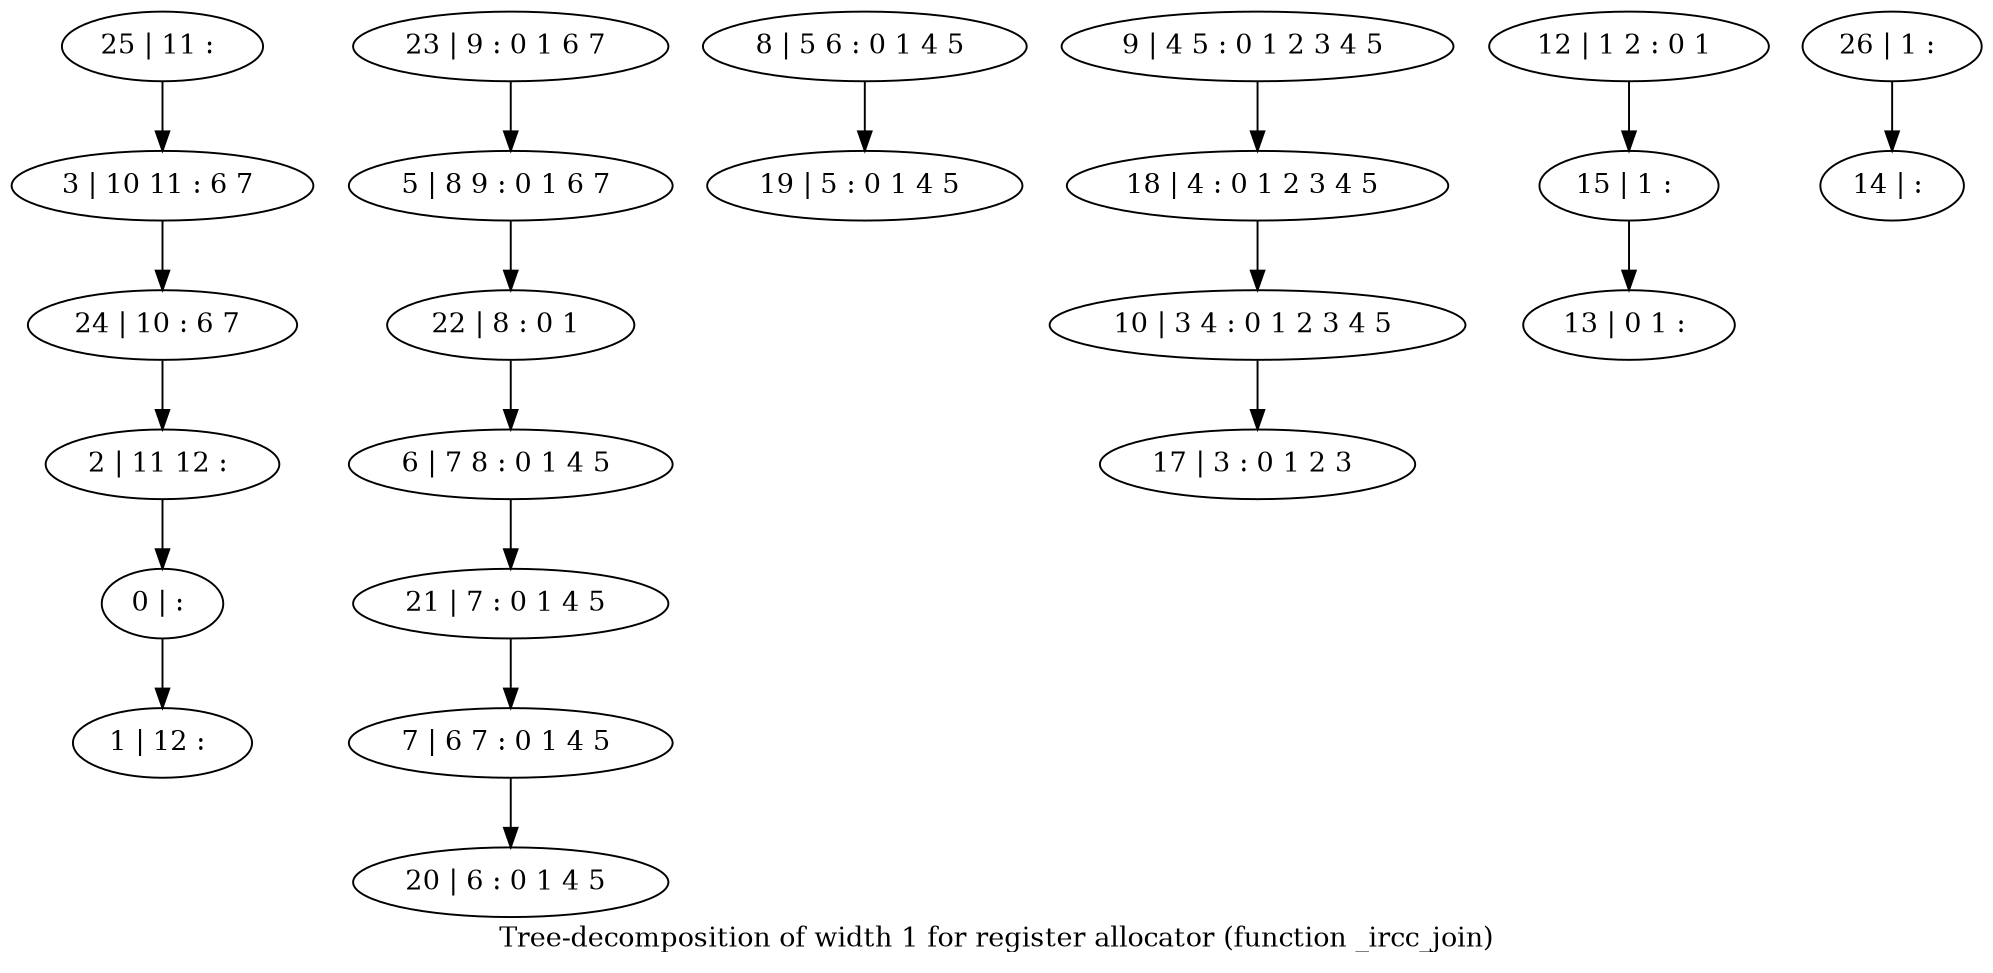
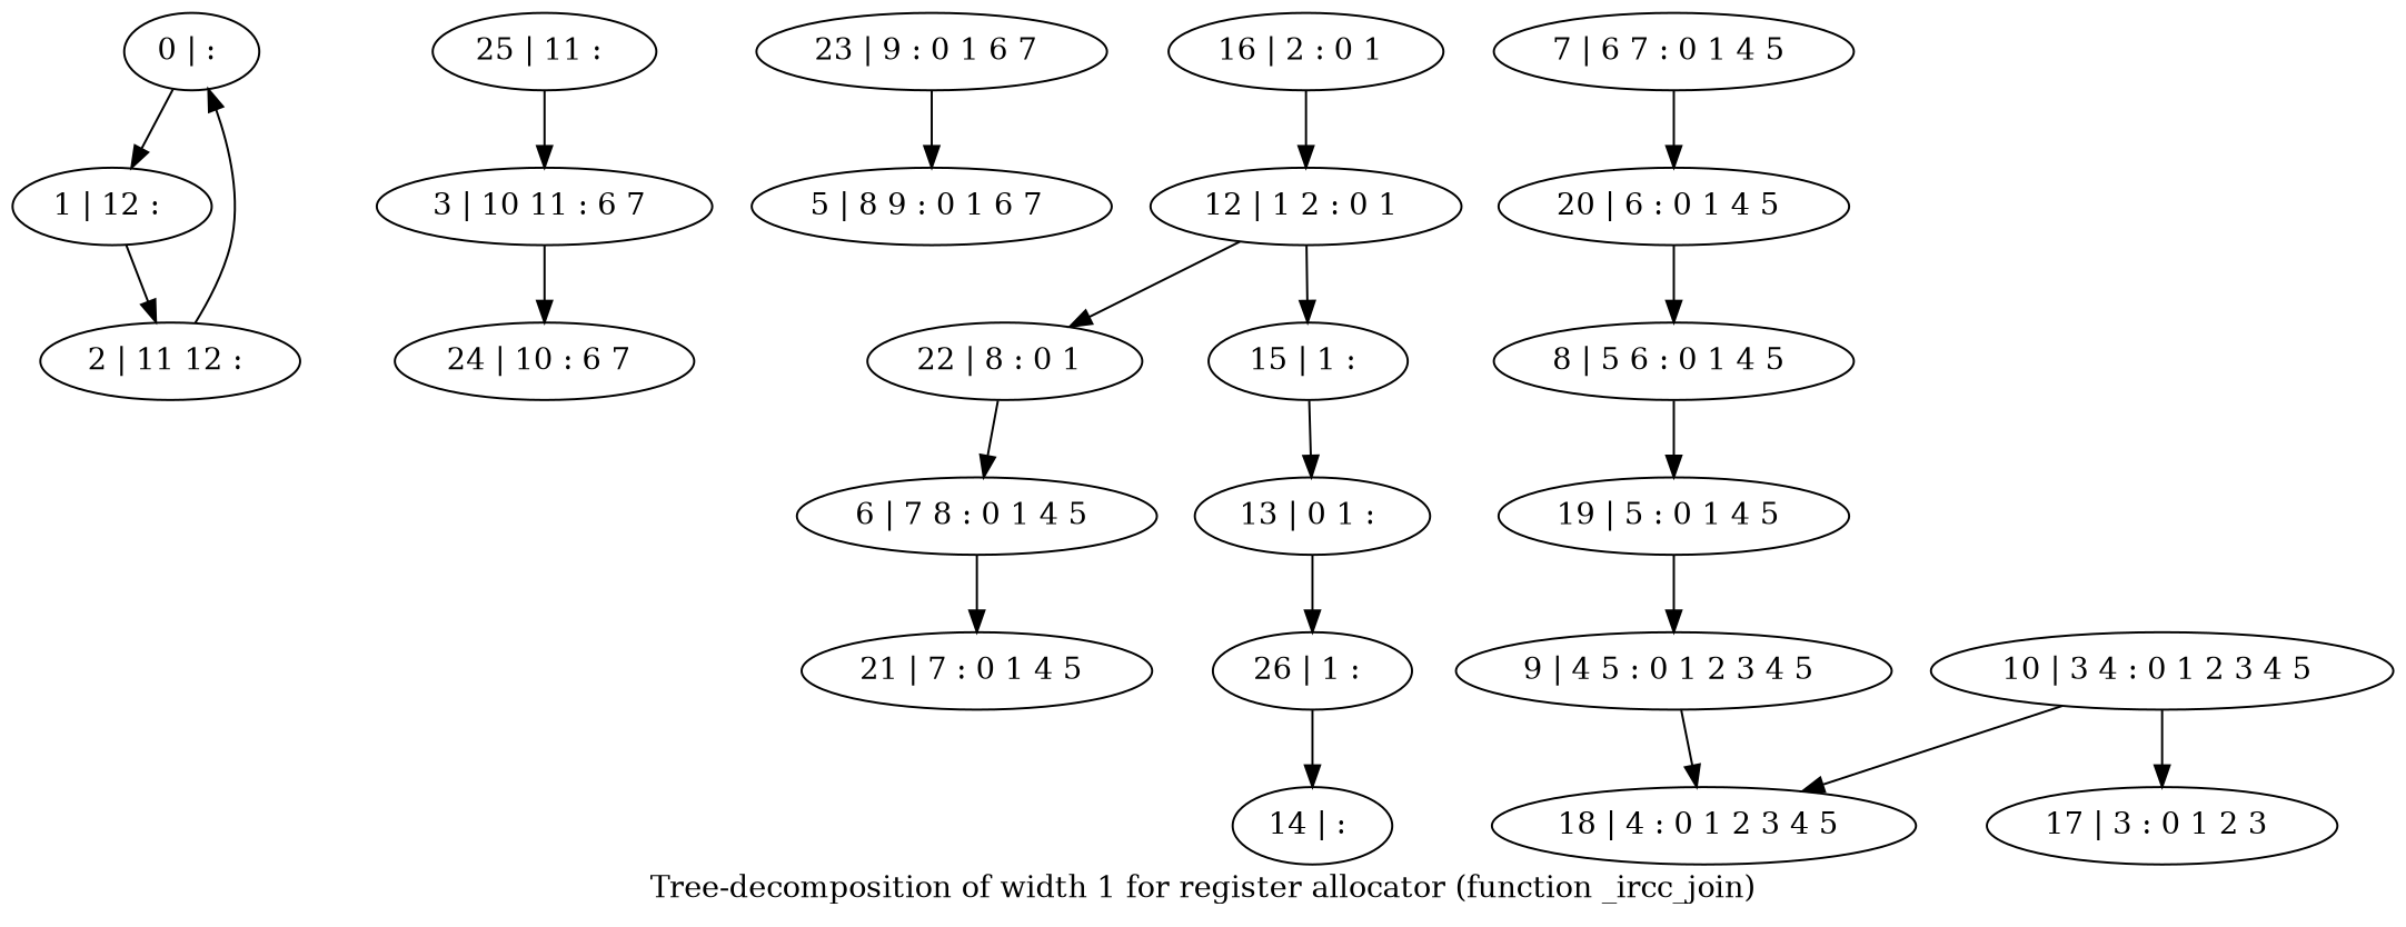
  digraph {
    label="Tree-decomposition of width 1 for register allocator (function _ircc_join)"
    n1 [label="0 | : "]
    n2 [label="1 | 12 : "]
    n3 [label="2 | 11 12 : "]
    n4 [label="25 | 11 : "]
    n5 [label="3 | 10 11 : 6 7 "]
    n6 [label="24 | 10 : 6 7 "]
    n7 [label="23 | 9 : 0 1 6 7 "]
    n8 [label="5 | 8 9 : 0 1 6 7 "]
    n9 [label="22 | 8 : 0 1 "]
    n10 [label="6 | 7 8 : 0 1 4 5 "]
    n11 [label="21 | 7 : 0 1 4 5 "]
    n12 [label="7 | 6 7 : 0 1 4 5 "]
    n13 [label="20 | 6 : 0 1 4 5 "]
    n14 [label="8 | 5 6 : 0 1 4 5 "]
    n15 [label="19 | 5 : 0 1 4 5 "]
    n16 [label="9 | 4 5 : 0 1 2 3 4 5 "]
    n17 [label="18 | 4 : 0 1 2 3 4 5 "]
    n18 [label="10 | 3 4 : 0 1 2 3 4 5 "]
    n19 [label="17 | 3 : 0 1 2 3 "]
+   n20 [label="16 | 2 : 0 1 "]
    n21 [label="12 | 1 2 : 0 1 "]
    n22 [label="15 | 1 : "]
    n23 [label="13 | 0 1 : "]
    n24 [label="26 | 1 : "]
    n25 [label="14 | : "]
    n1 -> n2
-   n6 -> n3
+   n2 -> n3
    n3 -> n1
    n4 -> n5
    n5 -> n6
    n7 -> n8
-   n8 -> n9
+   n21 -> n9
    n9 -> n10
    n10 -> n11
-   n11 -> n12
    n12 -> n13
+   n13 -> n14
    n14 -> n15
+   n15 -> n16
    n16 -> n17
-   n17 -> n18
+   n18 -> n17
    n18 -> n19
+   n20 -> n21
    n21 -> n22
    n22 -> n23
+   n23 -> n24
    n24 -> n25
  }
